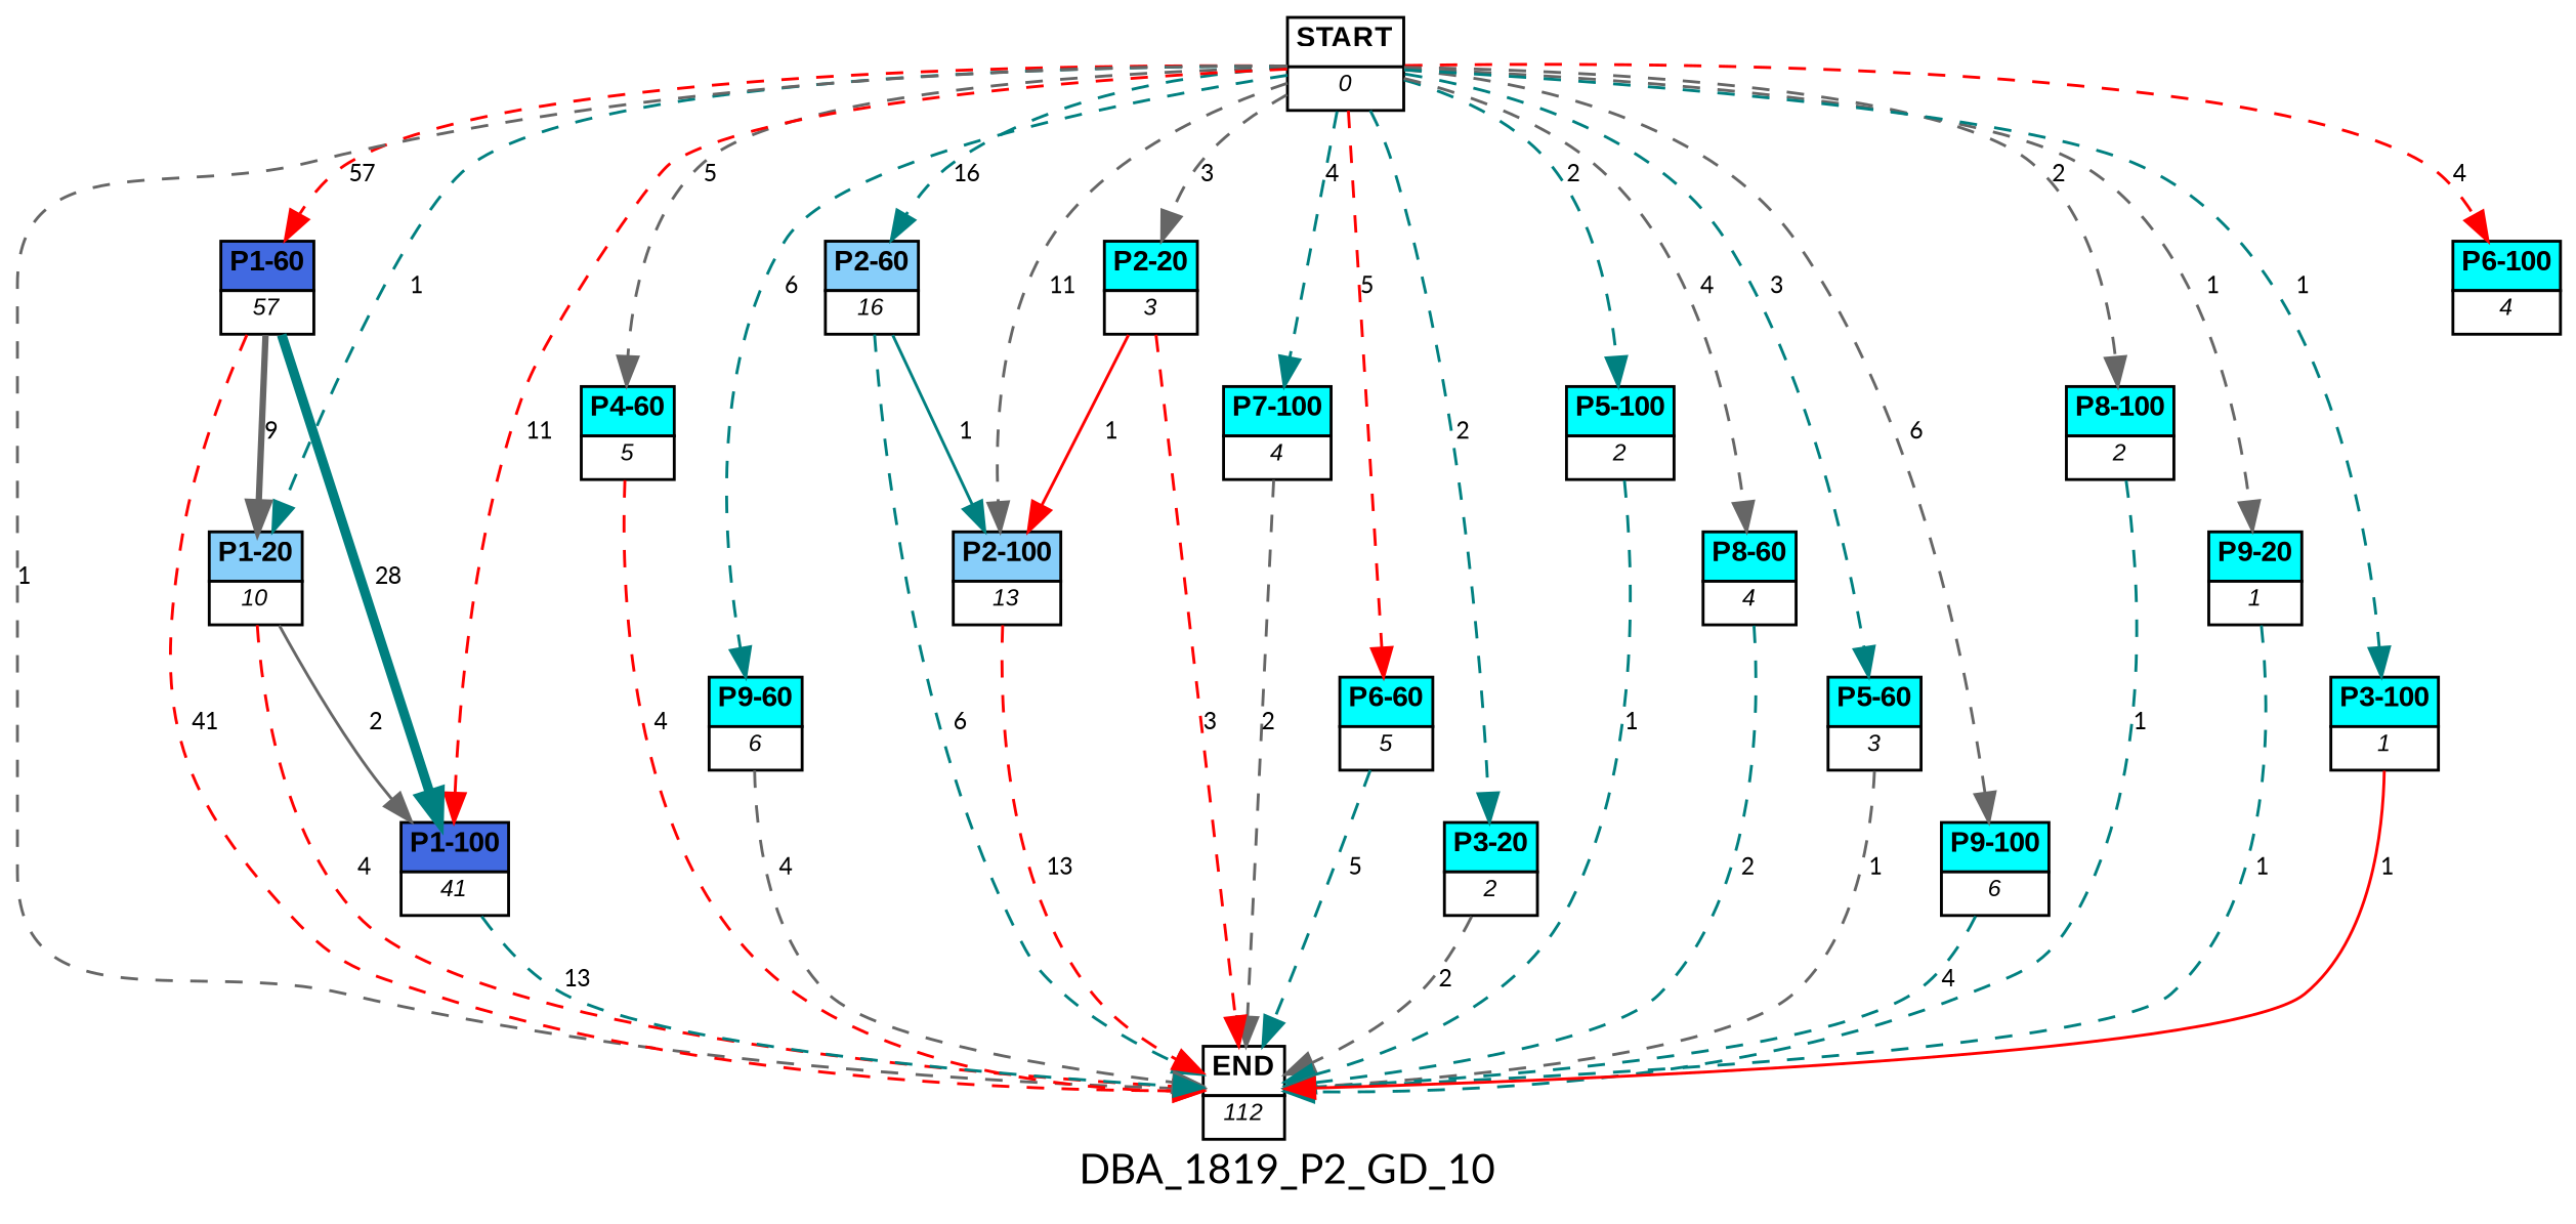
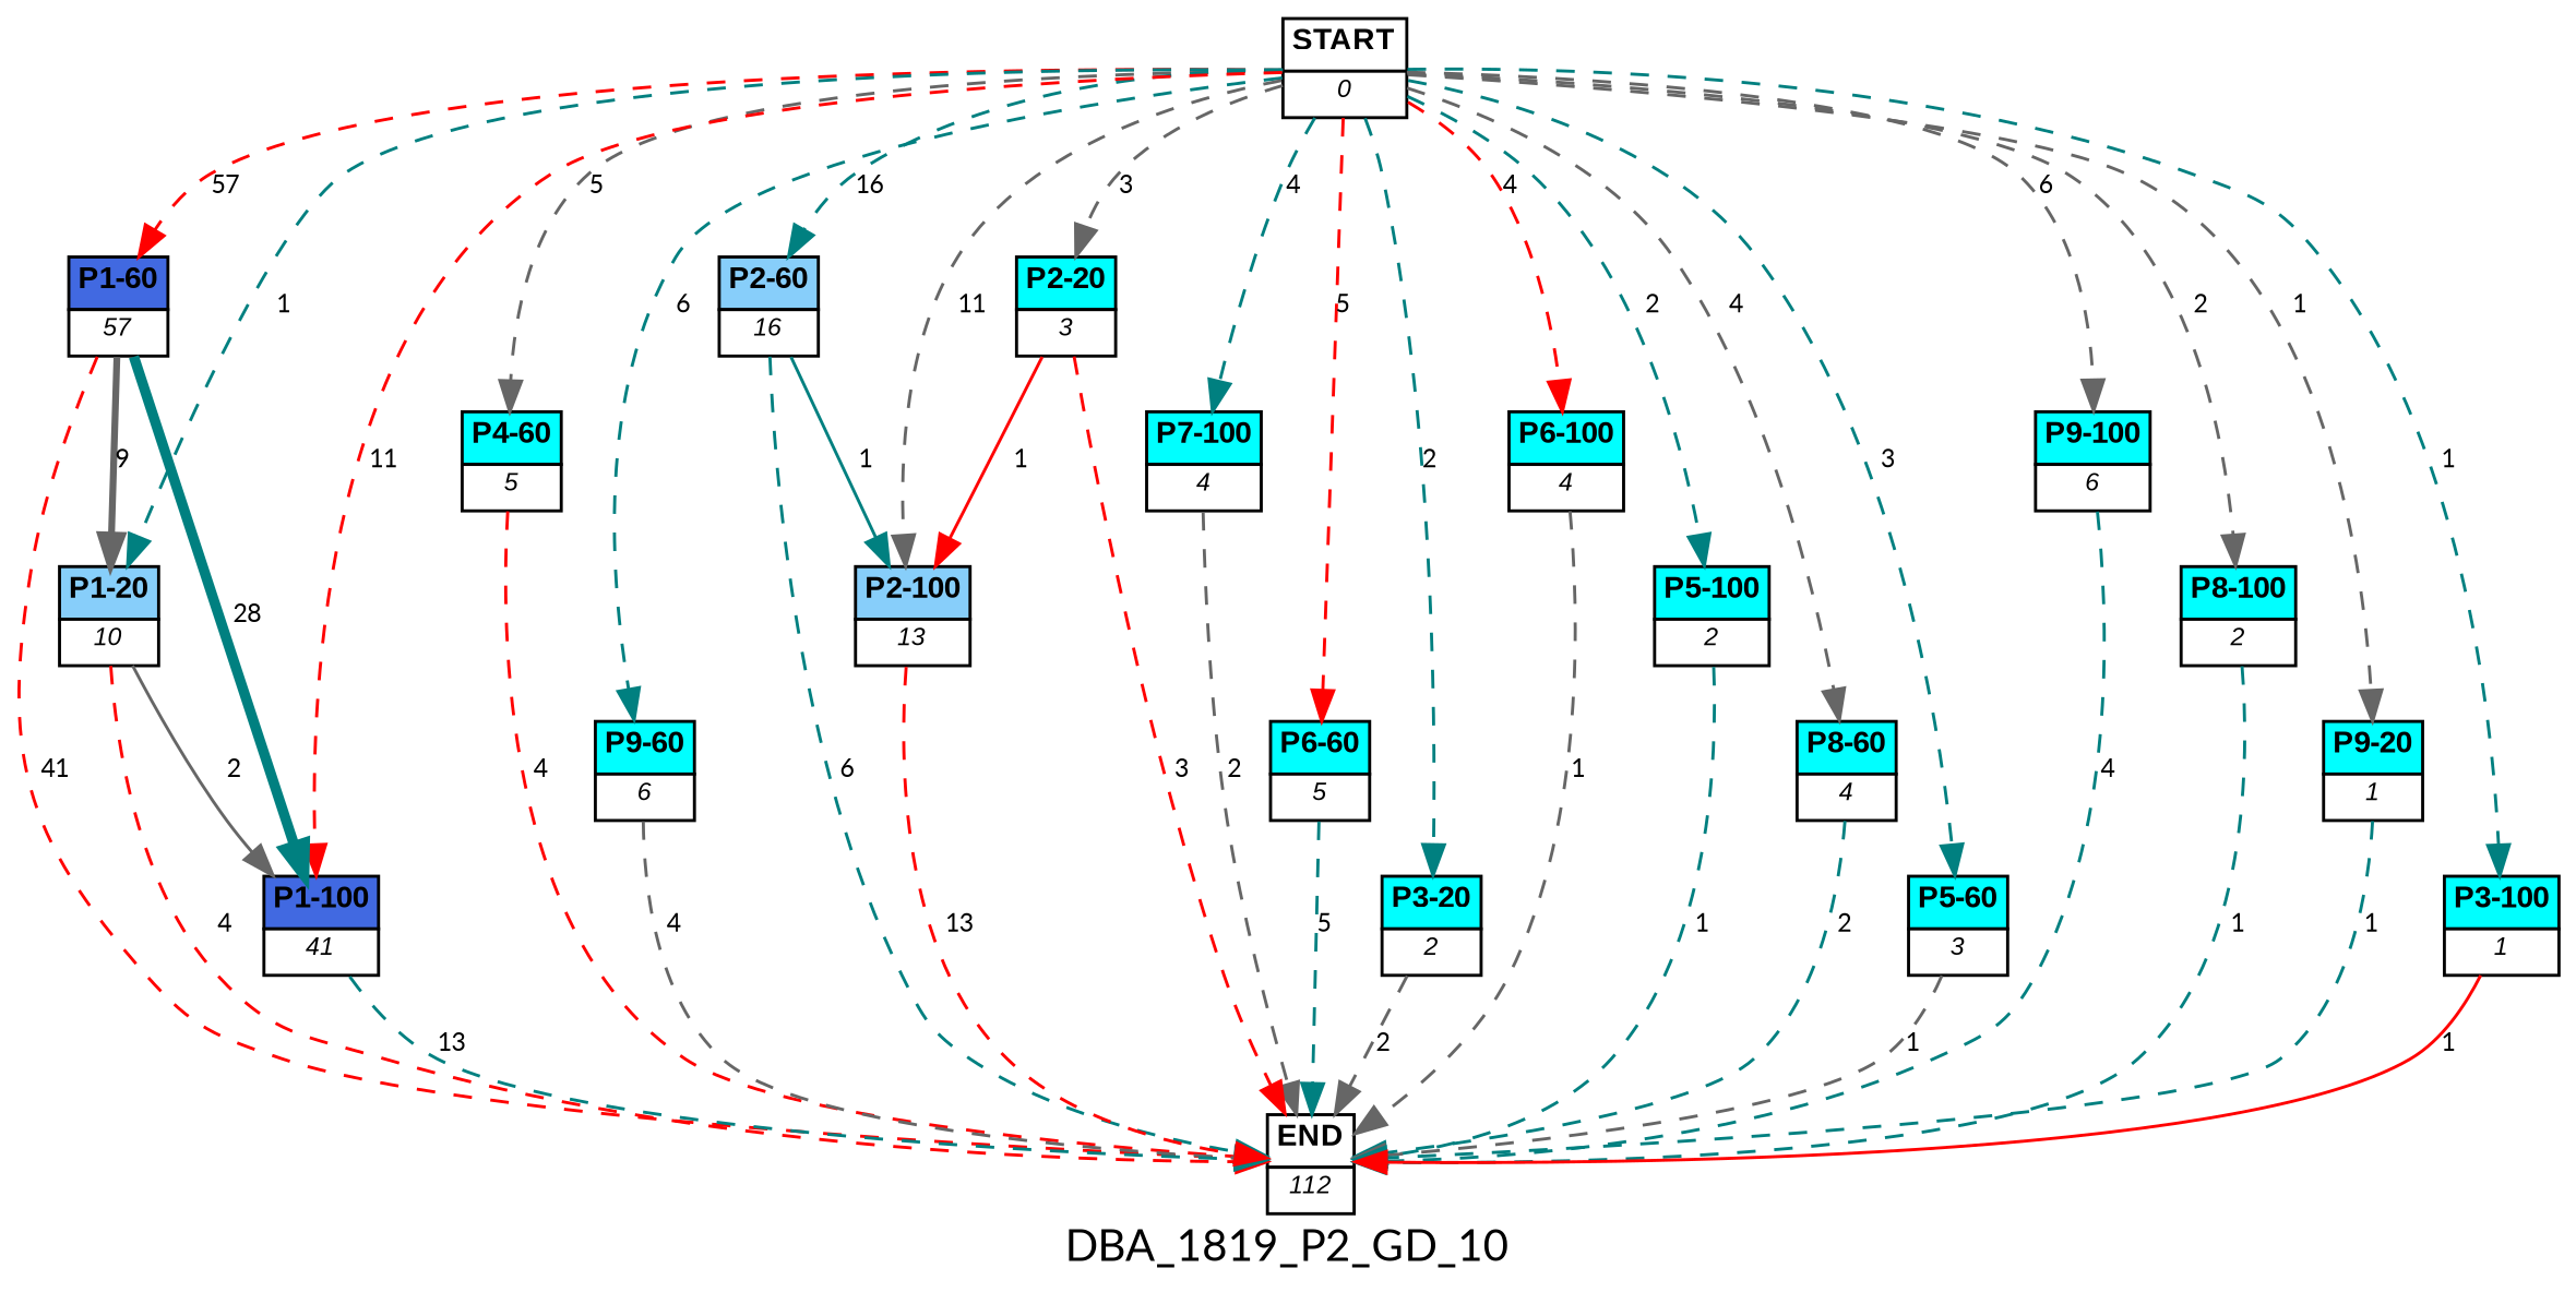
  digraph {
    fontname=Lato
    label=DBA_1819_P2_GD_10
    node [fontname=Lato shape=plain]
    edge [color=teal fontname=Lato fontsize=8 labelfloat=false style=dashed]
    n1 [label=<<table border="0" cellborder="1" cellspacing="0"><tr><td bgcolor="white"><FONT face="Arial" POINT-SIZE="10"><b>START</b></FONT></td></tr><tr><td bgcolor="white"><FONT face="Arial" POINT-SIZE="8"><i>0</i></FONT></td></tr></table>>]
    n2 [label=<<table border="0" cellborder="1" cellspacing="0"><tr><td bgcolor="royalblue"><FONT face="Arial" POINT-SIZE="10"><b>P1-60</b></FONT></td></tr><tr><td bgcolor="white"><FONT face="Arial" POINT-SIZE="8"><i>57</i></FONT></td></tr></table>>]
    n3 [label=<<table border="0" cellborder="1" cellspacing="0"><tr><td bgcolor="aqua"><FONT face="Arial" POINT-SIZE="10"><b>P4-60</b></FONT></td></tr><tr><td bgcolor="white"><FONT face="Arial" POINT-SIZE="8"><i>5</i></FONT></td></tr></table>>]
    n4 [label=<<table border="0" cellborder="1" cellspacing="0"><tr><td bgcolor="lightskyblue"><FONT face="Arial" POINT-SIZE="10"><b>P2-60</b></FONT></td></tr><tr><td bgcolor="white"><FONT face="Arial" POINT-SIZE="8"><i>16</i></FONT></td></tr></table>>]
    n5 [label=<<table border="0" cellborder="1" cellspacing="0"><tr><td bgcolor="lightskyblue"><FONT face="Arial" POINT-SIZE="10"><b>P1-20</b></FONT></td></tr><tr><td bgcolor="white"><FONT face="Arial" POINT-SIZE="8"><i>10</i></FONT></td></tr></table>>]
    n6 [label=<<table border="0" cellborder="1" cellspacing="0"><tr><td bgcolor="aqua"><FONT face="Arial" POINT-SIZE="10"><b>P9-60</b></FONT></td></tr><tr><td bgcolor="white"><FONT face="Arial" POINT-SIZE="8"><i>6</i></FONT></td></tr></table>>]
    n7 [label=<<table border="0" cellborder="1" cellspacing="0"><tr><td bgcolor="royalblue"><FONT face="Arial" POINT-SIZE="10"><b>P1-100</b></FONT></td></tr><tr><td bgcolor="white"><FONT face="Arial" POINT-SIZE="8"><i>41</i></FONT></td></tr></table>>]
    n8 [label=<<table border="0" cellborder="1" cellspacing="0"><tr><td bgcolor="lightskyblue"><FONT face="Arial" POINT-SIZE="10"><b>P2-100</b></FONT></td></tr><tr><td bgcolor="white"><FONT face="Arial" POINT-SIZE="8"><i>13</i></FONT></td></tr></table>>]
    n9 [label=<<table border="0" cellborder="1" cellspacing="0"><tr><td bgcolor="aqua"><FONT face="Arial" POINT-SIZE="10"><b>P7-100</b></FONT></td></tr><tr><td bgcolor="white"><FONT face="Arial" POINT-SIZE="8"><i>4</i></FONT></td></tr></table>>]
    n10 [label=<<table border="0" cellborder="1" cellspacing="0"><tr><td bgcolor="aqua"><FONT face="Arial" POINT-SIZE="10"><b>P6-60</b></FONT></td></tr><tr><td bgcolor="white"><FONT face="Arial" POINT-SIZE="8"><i>5</i></FONT></td></tr></table>>]
    n11 [label=<<table border="0" cellborder="1" cellspacing="0"><tr><td bgcolor="aqua"><FONT face="Arial" POINT-SIZE="10"><b>P3-20</b></FONT></td></tr><tr><td bgcolor="white"><FONT face="Arial" POINT-SIZE="8"><i>2</i></FONT></td></tr></table>>]
    n12 [label=<<table border="0" cellborder="1" cellspacing="0"><tr><td bgcolor="aqua"><FONT face="Arial" POINT-SIZE="10"><b>P6-100</b></FONT></td></tr><tr><td bgcolor="white"><FONT face="Arial" POINT-SIZE="8"><i>4</i></FONT></td></tr></table>>]
    n13 [label=<<table border="0" cellborder="1" cellspacing="0"><tr><td bgcolor="aqua"><FONT face="Arial" POINT-SIZE="10"><b>P5-100</b></FONT></td></tr><tr><td bgcolor="white"><FONT face="Arial" POINT-SIZE="8"><i>2</i></FONT></td></tr></table>>]
    n14 [label=<<table border="0" cellborder="1" cellspacing="0"><tr><td bgcolor="aqua"><FONT face="Arial" POINT-SIZE="10"><b>P2-20</b></FONT></td></tr><tr><td bgcolor="white"><FONT face="Arial" POINT-SIZE="8"><i>3</i></FONT></td></tr></table>>]
    n15 [label=<<table border="0" cellborder="1" cellspacing="0"><tr><td bgcolor="aqua"><FONT face="Arial" POINT-SIZE="10"><b>P8-60</b></FONT></td></tr><tr><td bgcolor="white"><FONT face="Arial" POINT-SIZE="8"><i>4</i></FONT></td></tr></table>>]
    n16 [label=<<table border="0" cellborder="1" cellspacing="0"><tr><td bgcolor="aqua"><FONT face="Arial" POINT-SIZE="10"><b>P5-60</b></FONT></td></tr><tr><td bgcolor="white"><FONT face="Arial" POINT-SIZE="8"><i>3</i></FONT></td></tr></table>>]
    n17 [label=<<table border="0" cellborder="1" cellspacing="0"><tr><td bgcolor="aqua"><FONT face="Arial" POINT-SIZE="10"><b>P9-100</b></FONT></td></tr><tr><td bgcolor="white"><FONT face="Arial" POINT-SIZE="8"><i>6</i></FONT></td></tr></table>>]
    n18 [label=<<table border="0" cellborder="1" cellspacing="0"><tr><td bgcolor="aqua"><FONT face="Arial" POINT-SIZE="10"><b>P8-100</b></FONT></td></tr><tr><td bgcolor="white"><FONT face="Arial" POINT-SIZE="8"><i>2</i></FONT></td></tr></table>>]
    n19 [label=<<table border="0" cellborder="1" cellspacing="0"><tr><td bgcolor="aqua"><FONT face="Arial" POINT-SIZE="10"><b>P9-20</b></FONT></td></tr><tr><td bgcolor="white"><FONT face="Arial" POINT-SIZE="8"><i>1</i></FONT></td></tr></table>>]
    n20 [label=<<table border="0" cellborder="1" cellspacing="0"><tr><td bgcolor="aqua"><FONT face="Arial" POINT-SIZE="10"><b>P3-100</b></FONT></td></tr><tr><td bgcolor="white"><FONT face="Arial" POINT-SIZE="8"><i>1</i></FONT></td></tr></table>>]
    n21 [label=<<table border="0" cellborder="1" cellspacing="0"><tr><td bgcolor="white"><FONT face="Arial" POINT-SIZE="10"><b>END</b></FONT></td></tr><tr><td bgcolor="white"><FONT face="Arial" POINT-SIZE="8"><i>112</i></FONT></td></tr></table>>]
    n1 -> n2 [color=red label=57]
    n1 -> n3 [color=gray40 label=5]
    n1 -> n4 [label=16]
    n1 -> n5 [label=1]
    n1 -> n6 [label=6]
    n1 -> n7 [color=red label=11]
    n1 -> n8 [color=gray40 label=11]
    n1 -> n9 [label=4]
    n1 -> n10 [color=red label=5]
    n1 -> n11 [label=2]
    n1 -> n12 [color=red label=4]
    n1 -> n13 [label=2]
    n1 -> n14 [color=gray40 label=3]
    n1 -> n15 [color=gray40 label=4]
    n1 -> n16 [label=3]
    n1 -> n17 [color=gray40 label=6]
    n1 -> n18 [color=gray40 label=2]
    n1 -> n19 [color=gray40 label=1]
    n1 -> n20 [label=1]
    n2 -> n5 [color=gray40 label=9 penwidth=2.19722457733622 style=""]
    n2 -> n7 [label=28 penwidth=3.3322045101752 style=""]
    n2 -> n21 [color=red label=41]
    n3 -> n21 [color=red label=4]
    n4 -> n8 [label=1 penwidth=1 style=""]
    n4 -> n21 [label=6]
    n5 -> n7 [color=gray40 label=2 penwidth=1 style=""]
    n5 -> n21 [color=red label=4]
    n6 -> n21 [color=gray40 label=4]
    n7 -> n21 [label=13]
    n8 -> n21 [color=red label=13]
    n9 -> n21 [color=gray40 label=2]
    n10 -> n21 [label=5]
    n11 -> n21 [color=gray40 label=2]
-   n1 -> n21 [color=gray40 label=1]
+   n12 -> n21 [color=gray40 label=1]
    n13 -> n21 [label=1]
    n14 -> n8 [color=red label=1 penwidth=1 style=""]
    n14 -> n21 [color=red label=3]
    n15 -> n21 [label=2]
    n16 -> n21 [color=gray40 label=1]
    n17 -> n21 [label=4]
    n18 -> n21 [label=1]
    n19 -> n21 [label=1]
    n20 -> n21 [color=red label=1 style=solid]
  }
